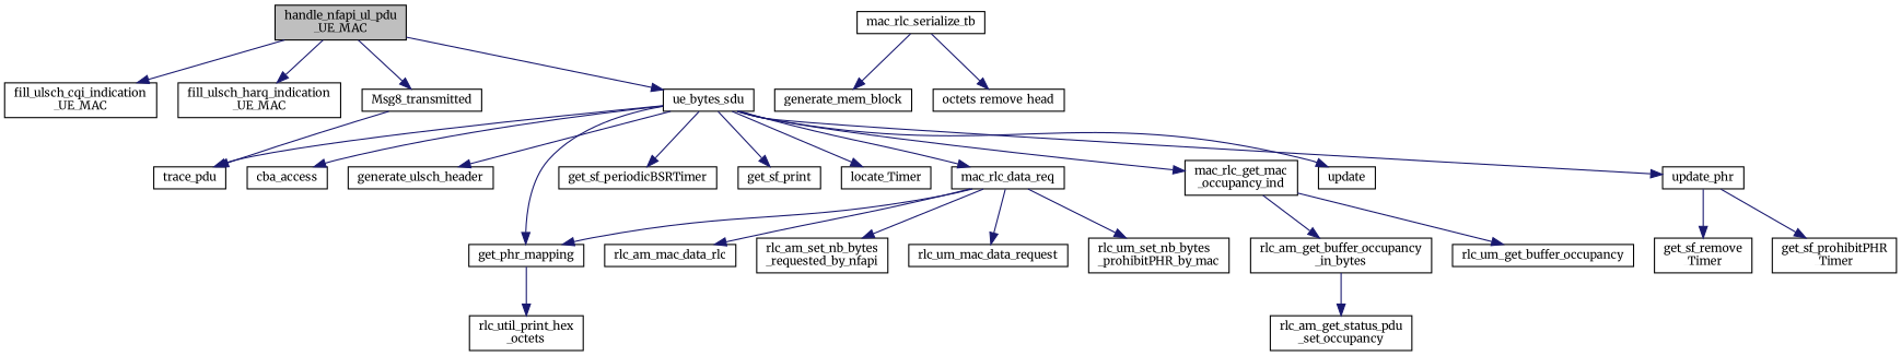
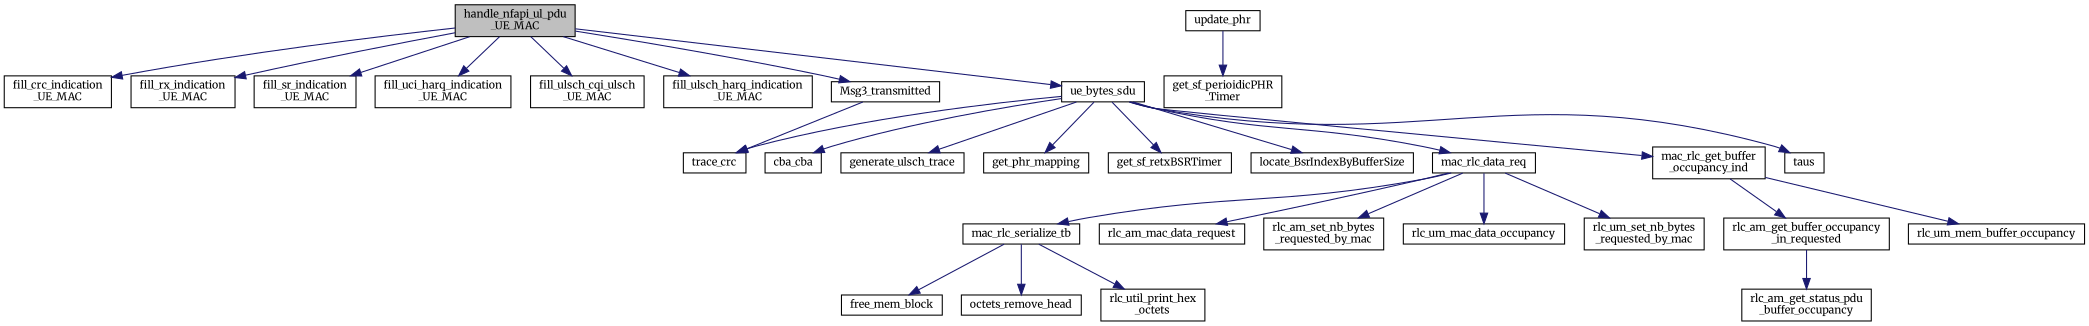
  digraph {
    fontname=Merriweather
    rankdir=TB
    node [color=black fillcolor=white fontname=Merriweather fontsize=10 shape=record style=filled]
    edge [color=midnightblue fontname=Merriweather fontsize=10 labelfontname=Helvetica labelfontsize=10 style=solid]
    n1 [fillcolor=grey75 fontcolor=black height=0.2 label="handle_nfapi_ul_pdu\l_UE_MAC" width=0.4]
-   n6 [height=0.2 label="fill_ulsch_cqi_indication\l_UE_MAC" width=0.4]
+   n2 [height=0.2 label="fill_crc_indication\l_UE_MAC" width=0.4]
+   n3 [height=0.2 label="fill_rx_indication\l_UE_MAC" width=0.4]
+   n4 [height=0.2 label="fill_sr_indication\l_UE_MAC" width=0.4]
+   n5 [height=0.2 label="fill_uci_harq_indication\l_UE_MAC" width=0.4]
+   n6 [height=0.2 label="fill_ulsch_cqi_ulsch\l_UE_MAC" width=0.4]
    n7 [height=0.2 label="fill_ulsch_harq_indication\l_UE_MAC" width=0.4]
-   n8 [height=0.2 label=Msg8_transmitted width=0.4]
+   n8 [height=0.2 label=Msg3_transmitted width=0.4]
    n9 [height=0.2 label=ue_bytes_sdu width=0.4]
-   n10 [height=0.2 label=trace_pdu width=0.4]
-   n11 [height=0.2 label=cba_access width=0.4]
-   n12 [height=0.2 label=generate_ulsch_header width=0.4]
+   n10 [height=0.2 label=trace_crc width=0.4]
+   n11 [height=0.2 label=cba_cba width=0.4]
+   n12 [height=0.2 label=generate_ulsch_trace width=0.4]
    n13 [height=0.2 label=get_phr_mapping width=0.4]
-   n14 [height=0.2 label=get_sf_periodicBSRTimer width=0.4]
-   n15 [height=0.2 label=get_sf_print width=0.4]
-   n16 [height=0.2 label=locate_Timer width=0.4]
+   n15 [height=0.2 label=get_sf_retxBSRTimer width=0.4]
+   n16 [height=0.2 label=locate_BsrIndexByBufferSize width=0.4]
    n17 [height=0.2 label=mac_rlc_data_req width=0.4]
-   n18 [height=0.2 label="mac_rlc_get_mac\l_occupancy_ind" width=0.4]
-   n19 [height=0.2 label=update width=0.4]
+   n18 [height=0.2 label="mac_rlc_get_buffer\l_occupancy_ind" width=0.4]
+   n19 [height=0.2 label=taus width=0.4]
    n20 [height=0.2 label=update_phr width=0.4]
    n21 [height=0.2 label=mac_rlc_serialize_tb width=0.4]
-   n22 [height=0.2 label=rlc_am_mac_data_rlc width=0.4]
-   n23 [height=0.2 label="rlc_am_set_nb_bytes\l_requested_by_nfapi" width=0.4]
-   n24 [height=0.2 label=rlc_um_mac_data_request width=0.4]
-   n25 [height=0.2 label="rlc_um_set_nb_bytes\l_prohibitPHR_by_mac" width=0.4]
-   n26 [height=0.2 label="rlc_am_get_buffer_occupancy\l_in_bytes" width=0.4]
-   n27 [height=0.2 label=rlc_um_get_buffer_occupancy width=0.4]
-   n28 [height=0.2 label="get_sf_remove\l_Timer" width=0.4]
-   n29 [height=0.2 label="get_sf_prohibitPHR\l_Timer" width=0.4]
-   n30 [height=0.2 label=generate_mem_block width=0.4]
+   n22 [height=0.2 label=rlc_am_mac_data_request width=0.4]
+   n23 [height=0.2 label="rlc_am_set_nb_bytes\l_requested_by_mac" width=0.4]
+   n24 [height=0.2 label=rlc_um_mac_data_occupancy width=0.4]
+   n25 [height=0.2 label="rlc_um_set_nb_bytes\l_requested_by_mac" width=0.4]
+   n26 [height=0.2 label="rlc_am_get_buffer_occupancy\l_in_requested" width=0.4]
+   n27 [height=0.2 label=rlc_um_mem_buffer_occupancy width=0.4]
+   n28 [height=0.2 label="get_sf_perioidicPHR\l_Timer" width=0.4]
+   n30 [height=0.2 label=free_mem_block width=0.4]
    n31 [height=0.2 label=octets_remove_head width=0.4]
    n32 [height=0.2 label="rlc_util_print_hex\l_octets" width=0.4]
-   n33 [height=0.2 label="rlc_am_get_status_pdu\l_set_occupancy" width=0.4]
+   n33 [height=0.2 label="rlc_am_get_status_pdu\l_buffer_occupancy" width=0.4]
+   n1 -> n2
+   n1 -> n3
+   n1 -> n4
+   n1 -> n5
    n1 -> n6
    n1 -> n7
    n1 -> n8
    n1 -> n9
    n8 -> n10
    n9 -> n10
    n9 -> n11
    n9 -> n12
    n9 -> n13
-   n9 -> n14
    n9 -> n15
    n9 -> n16
    n9 -> n17
    n9 -> n18
    n9 -> n19
-   n9 -> n20
-   n17 -> n13
+   n17 -> n21
    n17 -> n22
    n17 -> n23
    n17 -> n24
    n17 -> n25
    n18 -> n26
    n18 -> n27
    n20 -> n28
-   n20 -> n29
    n21 -> n30
    n21 -> n31
-   n13 -> n32
+   n21 -> n32
    n26 -> n33
  }
